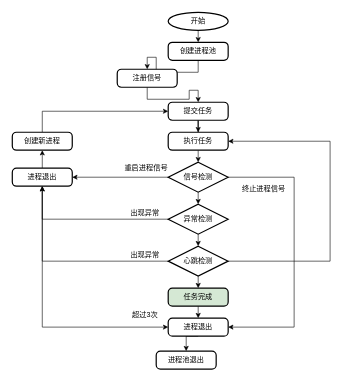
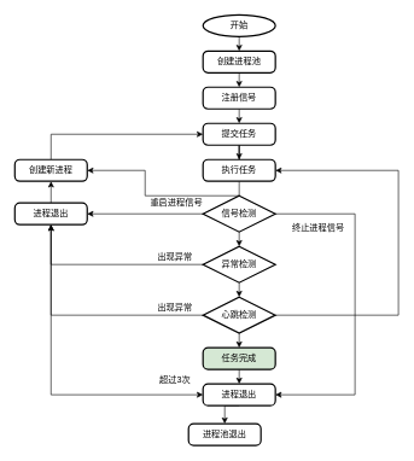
  <mxCell id="0" />
  <mxCell id="1" parent="0" />
  <mxCell id="2" style="edgeStyle=orthogonalEdgeStyle;rounded=0;orthogonalLoop=1;jettySize=auto;html=1;exitX=0.5;exitY=1;exitDx=0;exitDy=0;exitPerimeter=0;entryX=0.5;entryY=0;entryDx=0;entryDy=0;" parent="1" source="3" target="5" edge="1"><mxGeometry relative="1" as="geometry" /></mxCell>
  <mxCell id="3" value="开始" style="strokeWidth=2;html=1;shape=mxgraph.flowchart.start_1;whiteSpace=wrap;" parent="1" vertex="1"><mxGeometry x="280" y="20" width="100" height="30" as="geometry" /></mxCell>
  <mxCell id="4" style="edgeStyle=orthogonalEdgeStyle;rounded=0;orthogonalLoop=1;jettySize=auto;html=1;exitX=0.5;exitY=1;exitDx=0;exitDy=0;entryX=0.5;entryY=0;entryDx=0;entryDy=0;" parent="1" source="5" target="7" edge="1"><mxGeometry relative="1" as="geometry" /></mxCell>
  <mxCell id="5" value="创建进程池" style="rounded=1;whiteSpace=wrap;html=1;absoluteArcSize=1;arcSize=14;strokeWidth=2;" parent="1" vertex="1"><mxGeometry x="280" y="70" width="100" height="30" as="geometry" /></mxCell>
  <mxCell id="6" style="edgeStyle=orthogonalEdgeStyle;rounded=0;orthogonalLoop=1;jettySize=auto;html=1;exitX=0.5;exitY=1;exitDx=0;exitDy=0;entryX=0.5;entryY=0;entryDx=0;entryDy=0;" parent="1" source="7" target="9" edge="1"><mxGeometry relative="1" as="geometry" /></mxCell>
- <mxCell id="7" value="注册信号" style="rounded=1;whiteSpace=wrap;html=1;absoluteArcSize=1;arcSize=14;strokeWidth=2;" parent="1" vertex="1"><mxGeometry x="195" y="115" width="100" height="30" as="geometry" /></mxCell>
+ <mxCell id="7" value="注册信号" style="rounded=1;whiteSpace=wrap;html=1;absoluteArcSize=1;arcSize=14;strokeWidth=2;" parent="1" vertex="1"><mxGeometry x="280" y="120" width="100" height="30" as="geometry" /></mxCell>
  <mxCell id="8" style="edgeStyle=orthogonalEdgeStyle;rounded=0;orthogonalLoop=1;jettySize=auto;html=1;exitX=0.5;exitY=1;exitDx=0;exitDy=0;" parent="1" source="9" target="11" edge="1"><mxGeometry relative="1" as="geometry" /></mxCell>
  <mxCell id="9" value="提交任务" style="rounded=1;whiteSpace=wrap;html=1;absoluteArcSize=1;arcSize=14;strokeWidth=2;" parent="1" vertex="1"><mxGeometry x="280" y="170" width="100" height="30" as="geometry" /></mxCell>
- <mxCell id="10" style="edgeStyle=orthogonalEdgeStyle;rounded=0;orthogonalLoop=1;jettySize=auto;html=1;exitX=0.5;exitY=1;exitDx=0;exitDy=0;entryX=0.5;entryY=0;entryDx=0;entryDy=0;entryPerimeter=0;" parent="1" source="11" target="15" edge="1"><mxGeometry relative="1" as="geometry" /></mxCell>
+ <mxCell id="10" style="edgeStyle=orthogonalEdgeStyle;rounded=0;orthogonalLoop=1;jettySize=auto;html=1;exitX=0.5;exitY=1;exitDx=0;exitDy=0;" parent="1" source="11" target="34" edge="1"><mxGeometry relative="1" as="geometry" /></mxCell>
  <mxCell id="11" value="执行任务" style="rounded=1;whiteSpace=wrap;html=1;absoluteArcSize=1;arcSize=14;strokeWidth=2;" parent="1" vertex="1"><mxGeometry x="280" y="220" width="100" height="30" as="geometry" /></mxCell>
  <mxCell id="12" style="edgeStyle=orthogonalEdgeStyle;rounded=0;orthogonalLoop=1;jettySize=auto;html=1;exitX=0.5;exitY=1;exitDx=0;exitDy=0;exitPerimeter=0;entryX=0.5;entryY=0;entryDx=0;entryDy=0;entryPerimeter=0;" parent="1" source="15" target="18" edge="1"><mxGeometry relative="1" as="geometry" /></mxCell>
  <mxCell id="13" style="edgeStyle=orthogonalEdgeStyle;rounded=0;orthogonalLoop=1;jettySize=auto;html=1;exitX=0;exitY=0.5;exitDx=0;exitDy=0;exitPerimeter=0;entryX=1;entryY=0.5;entryDx=0;entryDy=0;" parent="1" source="15" target="21" edge="1"><mxGeometry relative="1" as="geometry" /></mxCell>
  <mxCell id="14" style="edgeStyle=orthogonalEdgeStyle;rounded=0;orthogonalLoop=1;jettySize=auto;html=1;exitX=1;exitY=0.5;exitDx=0;exitDy=0;exitPerimeter=0;entryX=1;entryY=0.5;entryDx=0;entryDy=0;" parent="1" source="15" target="30" edge="1"><mxGeometry relative="1" as="geometry"><Array as="points"><mxPoint x="490" y="295" /><mxPoint x="490" y="545" /></Array></mxGeometry></mxCell>
  <mxCell id="15" value="信号检测" style="strokeWidth=2;html=1;shape=mxgraph.flowchart.decision;whiteSpace=wrap;" parent="1" vertex="1"><mxGeometry x="280" y="270" width="100" height="50" as="geometry" /></mxCell>
  <mxCell id="16" style="edgeStyle=orthogonalEdgeStyle;rounded=0;orthogonalLoop=1;jettySize=auto;html=1;exitX=0;exitY=0.5;exitDx=0;exitDy=0;exitPerimeter=0;entryX=0.5;entryY=1;entryDx=0;entryDy=0;" parent="1" source="18" target="21" edge="1"><mxGeometry relative="1" as="geometry"><mxPoint x="140" y="365" as="targetPoint" /></mxGeometry></mxCell>
  <mxCell id="17" style="edgeStyle=orthogonalEdgeStyle;rounded=0;orthogonalLoop=1;jettySize=auto;html=1;exitX=0.5;exitY=1;exitDx=0;exitDy=0;exitPerimeter=0;entryX=0.5;entryY=0;entryDx=0;entryDy=0;entryPerimeter=0;" parent="1" source="18" target="26" edge="1"><mxGeometry relative="1" as="geometry" /></mxCell>
  <mxCell id="18" value="异常检测" style="strokeWidth=2;html=1;shape=mxgraph.flowchart.decision;whiteSpace=wrap;" parent="1" vertex="1"><mxGeometry x="280" y="340" width="100" height="50" as="geometry" /></mxCell>
  <mxCell id="19" style="edgeStyle=orthogonalEdgeStyle;rounded=0;orthogonalLoop=1;jettySize=auto;html=1;exitX=0.5;exitY=0;exitDx=0;exitDy=0;entryX=0.5;entryY=1;entryDx=0;entryDy=0;" parent="1" source="21" target="34" edge="1"><mxGeometry relative="1" as="geometry" /></mxCell>
  <mxCell id="20" style="edgeStyle=orthogonalEdgeStyle;rounded=0;orthogonalLoop=1;jettySize=auto;html=1;exitX=0.5;exitY=1;exitDx=0;exitDy=0;entryX=0;entryY=0.5;entryDx=0;entryDy=0;" parent="1" source="21" target="30" edge="1"><mxGeometry relative="1" as="geometry" /></mxCell>
  <mxCell id="21" value="进程退出" style="rounded=1;whiteSpace=wrap;html=1;absoluteArcSize=1;arcSize=14;strokeWidth=2;" parent="1" vertex="1"><mxGeometry x="20" y="280" width="100" height="30" as="geometry" /></mxCell>
  <mxCell id="22" value="出现异常" style="text;html=1;align=center;verticalAlign=middle;resizable=0;points=[];;autosize=1;" parent="1" vertex="1"><mxGeometry x="211" y="345" width="60" height="20" as="geometry" /></mxCell>
  <mxCell id="23" style="edgeStyle=orthogonalEdgeStyle;rounded=0;orthogonalLoop=1;jettySize=auto;html=1;exitX=0.5;exitY=1;exitDx=0;exitDy=0;exitPerimeter=0;entryX=0.5;entryY=0;entryDx=0;entryDy=0;" parent="1" source="26" target="28" edge="1"><mxGeometry relative="1" as="geometry" /></mxCell>
  <mxCell id="24" style="edgeStyle=orthogonalEdgeStyle;rounded=0;orthogonalLoop=1;jettySize=auto;html=1;exitX=0;exitY=0.5;exitDx=0;exitDy=0;exitPerimeter=0;entryX=0.5;entryY=1;entryDx=0;entryDy=0;" parent="1" source="26" target="21" edge="1"><mxGeometry relative="1" as="geometry" /></mxCell>
  <mxCell id="25" style="edgeStyle=orthogonalEdgeStyle;rounded=0;orthogonalLoop=1;jettySize=auto;html=1;exitX=1;exitY=0.5;exitDx=0;exitDy=0;exitPerimeter=0;entryX=1;entryY=0.5;entryDx=0;entryDy=0;" parent="1" source="26" target="11" edge="1"><mxGeometry relative="1" as="geometry"><Array as="points"><mxPoint x="550" y="435" /><mxPoint x="550" y="235" /></Array></mxGeometry></mxCell>
  <mxCell id="26" value="心跳检测" style="strokeWidth=2;html=1;shape=mxgraph.flowchart.decision;whiteSpace=wrap;" parent="1" vertex="1"><mxGeometry x="280" y="410" width="100" height="50" as="geometry" /></mxCell>
  <mxCell id="27" style="edgeStyle=orthogonalEdgeStyle;rounded=0;orthogonalLoop=1;jettySize=auto;html=1;exitX=0.5;exitY=1;exitDx=0;exitDy=0;entryX=0.5;entryY=0;entryDx=0;entryDy=0;" parent="1" source="28" target="30" edge="1"><mxGeometry relative="1" as="geometry" /></mxCell>
  <mxCell id="28" value="任务完成" style="rounded=1;whiteSpace=wrap;html=1;absoluteArcSize=1;arcSize=14;strokeWidth=2;fillColor=#d5e8d4;" parent="1" vertex="1"><mxGeometry x="280" y="480" width="100" height="30" as="geometry" /></mxCell>
  <mxCell id="29" style="edgeStyle=orthogonalEdgeStyle;rounded=0;orthogonalLoop=1;jettySize=auto;html=1;exitX=0.5;exitY=1;exitDx=0;exitDy=0;entryX=0.5;entryY=0;entryDx=0;entryDy=0;" parent="1" source="30" target="32" edge="1"><mxGeometry relative="1" as="geometry" /></mxCell>
  <mxCell id="30" value="进程退出" style="rounded=1;whiteSpace=wrap;html=1;absoluteArcSize=1;arcSize=14;strokeWidth=2;" parent="1" vertex="1"><mxGeometry x="280" y="530" width="100" height="30" as="geometry" /></mxCell>
  <mxCell id="31" value="出现异常" style="text;html=1;align=center;verticalAlign=middle;resizable=0;points=[];;autosize=1;" parent="1" vertex="1"><mxGeometry x="211" y="415" width="60" height="20" as="geometry" /></mxCell>
  <mxCell id="32" value="进程池退出" style="rounded=1;whiteSpace=wrap;html=1;absoluteArcSize=1;arcSize=14;strokeWidth=2;" parent="1" vertex="1"><mxGeometry x="260" y="585" width="100" height="30" as="geometry" /></mxCell>
  <mxCell id="33" style="edgeStyle=orthogonalEdgeStyle;rounded=0;orthogonalLoop=1;jettySize=auto;html=1;exitX=0.5;exitY=0;exitDx=0;exitDy=0;entryX=0;entryY=0.5;entryDx=0;entryDy=0;" parent="1" source="34" target="9" edge="1"><mxGeometry relative="1" as="geometry" /></mxCell>
  <mxCell id="34" value="创建新进程" style="rounded=1;whiteSpace=wrap;html=1;absoluteArcSize=1;arcSize=14;strokeWidth=2;" parent="1" vertex="1"><mxGeometry x="20" y="220" width="100" height="30" as="geometry" /></mxCell>
  <mxCell id="35" value="重启进程信号" style="text;html=1;align=center;verticalAlign=middle;resizable=0;points=[];;autosize=1;" parent="1" vertex="1"><mxGeometry x="198" y="270" width="90" height="20" as="geometry" /></mxCell>
  <mxCell id="36" value="终止进程信号" style="text;html=1;align=center;verticalAlign=middle;resizable=0;points=[];;autosize=1;" parent="1" vertex="1"><mxGeometry x="394" y="305" width="90" height="20" as="geometry" /></mxCell>
  <mxCell id="37" value="超过3次" style="text;html=1;align=center;verticalAlign=middle;resizable=0;points=[];;autosize=1;" parent="1" vertex="1"><mxGeometry x="211" y="514" width="60" height="20" as="geometry" /></mxCell>
